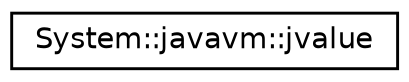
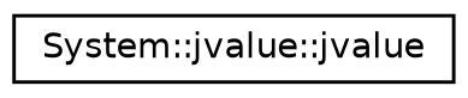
  digraph {
    rankdir=LR
-   n1 [color=black fillcolor=white fontname=Helvetica fontsize=10 height=0.2 label="System::javavm::jvalue" shape=record style=filled width=0.4]
+   n1 [color=black fillcolor=white fontname=Helvetica fontsize=10 height=0.2 label="System::jvalue::jvalue" shape=record style=filled width=0.4]
  }
